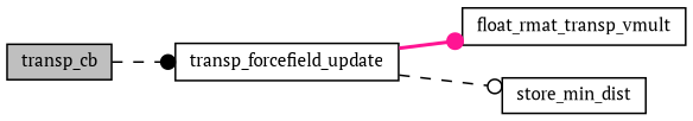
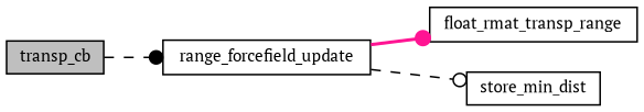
  digraph {
    fontname="PT Serif"
    rankdir=LR
    node [color=black fillcolor=white fontname="PT Serif" fontsize=10 shape=record style=filled]
    edge [arrowhead=dot color=black fontname="PT Serif" fontsize=10 labelfontname=FreeSans labelfontsize=10 style=dashed]
    n1 [fillcolor=grey75 fontcolor=black height=0.2 label=transp_cb width=0.4]
-   n2 [height=0.2 label=transp_forcefield_update width=0.4]
-   n3 [height=0.2 label=float_rmat_transp_vmult width=0.4]
+   n2 [height=0.2 label=range_forcefield_update width=0.4]
+   n3 [height=0.2 label=float_rmat_transp_range width=0.4]
    n4 [height=0.2 label=store_min_dist width=0.4]
    n1 -> n2
    n2 -> n3 [color=deeppink style=bold]
    n2 -> n4 [arrowhead=odot]
  }
